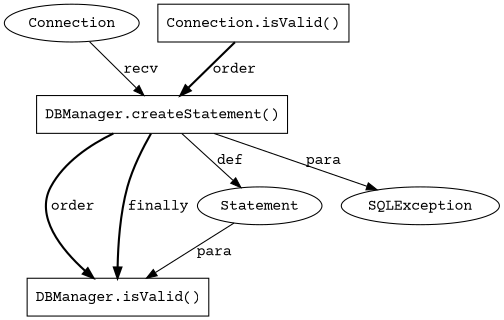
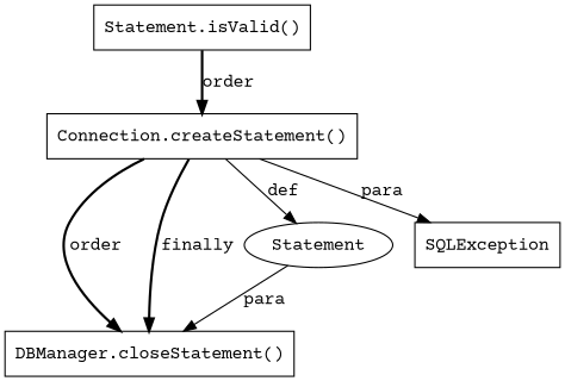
  digraph {
    fontname="Courier Prime"
    node [fontname="Courier Prime" shape=box]
    edge [fontname="Courier Prime" style=solid]
-   n1 [label="DBManager.isValid()"]
+   n1 [label="DBManager.closeStatement()"]
    n2 [label=Statement shape=ellipse]
-   n3 [label="DBManager.createStatement()"]
-   n4 [label=SQLException shape=ellipse]
-   n5 [label=Connection shape=ellipse]
-   n6 [label="Connection.isValid()"]
+   n3 [label="Connection.createStatement()"]
+   n4 [label=SQLException]
+   n6 [label="Statement.isValid()"]
    n2 -> n1 [label=para]
    n3 -> n1 [label=order style=bold]
    n3 -> n1 [label=finally style=bold]
    n3 -> n2 [label=def]
    n3 -> n4 [label=para]
-   n5 -> n3 [label=recv]
    n6 -> n3 [label=order style=bold]
  }
